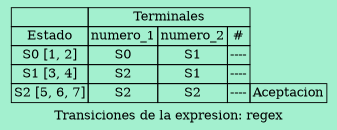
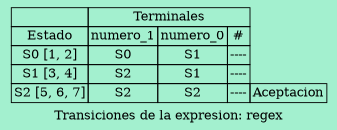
  digraph {
    bgcolor="#A3F0CF"
    label="Transiciones de la expresion: regex"
    rankdir=LR
-   n1 [label=<         <table border="0" cellborder="1" cellspacing="0">             <tr>                 <td></td>                 <td colspan="3">Terminales</td>             </tr>             <tr>                 <td>Estado</td><td>numero_1</td> <td>numero_2</td> <td>#</td> </tr> <tr>                 <td>S0 [1, 2]</td> <td>S0</td><td>S1</td><td>----</td></tr> <tr>                 <td>S1 [3, 4]</td> <td>S2</td><td>S1</td><td>----</td></tr> <tr>                 <td>S2 [5, 6, 7]</td> <td>S2</td><td>S2</td><td>----</td><td>Aceptacion</td></tr>         </table>     > shape=plaintext]
+   n1 [label=<         <table border="0" cellborder="1" cellspacing="0">             <tr>                 <td></td>                 <td colspan="3">Terminales</td>             </tr>             <tr>                 <td>Estado</td><td>numero_1</td> <td>numero_0</td> <td>#</td> </tr> <tr>                 <td>S0 [1, 2]</td> <td>S0</td><td>S1</td><td>----</td></tr> <tr>                 <td>S1 [3, 4]</td> <td>S2</td><td>S1</td><td>----</td></tr> <tr>                 <td>S2 [5, 6, 7]</td> <td>S2</td><td>S2</td><td>----</td><td>Aceptacion</td></tr>         </table>     > shape=plaintext]
  }
